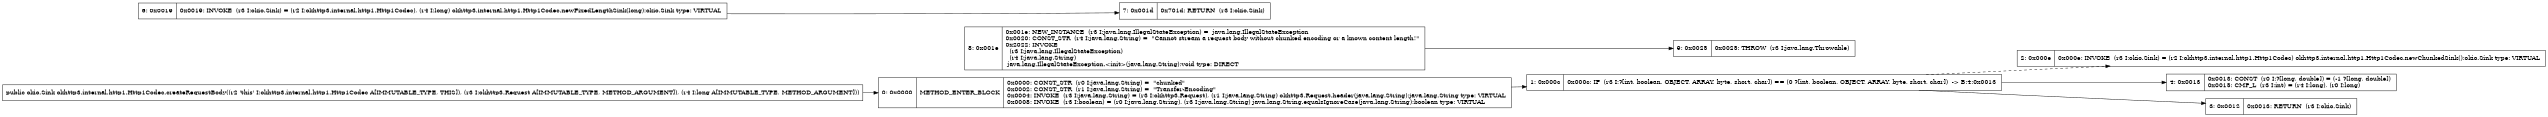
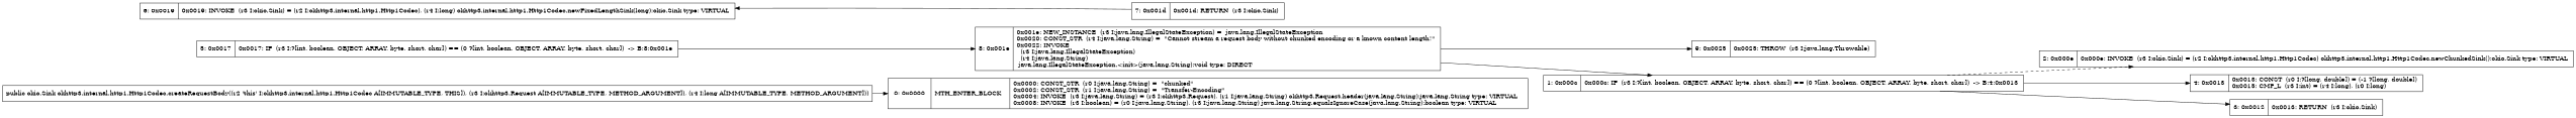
  digraph {
    rankdir=LR
    node [shape=record]
-   n1 [label="{0\:\ 0x0000|METHOD_ENTER_BLOCK\l|0x0000: CONST_STR  (r0 I:java.lang.String) =  \"chunked\" \l0x0002: CONST_STR  (r1 I:java.lang.String) =  \"Transfer\-Encoding\" \l0x0004: INVOKE  (r3 I:java.lang.String) = (r3 I:okhttp3.Request), (r1 I:java.lang.String) okhttp3.Request.header(java.lang.String):java.lang.String type: VIRTUAL \l0x0008: INVOKE  (r3 I:boolean) = (r0 I:java.lang.String), (r3 I:java.lang.String) java.lang.String.equalsIgnoreCase(java.lang.String):boolean type: VIRTUAL \l}"]
+   n1 [label="{0\:\ 0x0000|MTH_ENTER_BLOCK\l|0x0000: CONST_STR  (r0 I:java.lang.String) =  \"chunked\" \l0x0002: CONST_STR  (r1 I:java.lang.String) =  \"Transfer\-Encoding\" \l0x0004: INVOKE  (r3 I:java.lang.String) = (r3 I:okhttp3.Request), (r1 I:java.lang.String) okhttp3.Request.header(java.lang.String):java.lang.String type: VIRTUAL \l0x0008: INVOKE  (r3 I:boolean) = (r0 I:java.lang.String), (r3 I:java.lang.String) java.lang.String.equalsIgnoreCase(java.lang.String):boolean type: VIRTUAL \l}"]
    n2 [label="{1\:\ 0x000c|0x000c: IF  (r3 I:?[int, boolean, OBJECT, ARRAY, byte, short, char]) == (0 ?[int, boolean, OBJECT, ARRAY, byte, short, char])  \-\> B:4:0x0013 \l}"]
    n3 [label="{2\:\ 0x000e|0x000e: INVOKE  (r3 I:okio.Sink) = (r2 I:okhttp3.internal.http1.Http1Codec) okhttp3.internal.http1.Http1Codec.newChunkedSink():okio.Sink type: VIRTUAL \l}"]
    n4 [label="{4\:\ 0x0013|0x0013: CONST  (r0 I:?[long, double]) = (\-1 ?[long, double]) \l0x0015: CMP_L  (r3 I:int) = (r4 I:long), (r0 I:long) \l}"]
    n5 [label="{3\:\ 0x0012|0x0013: RETURN  (r3 I:okio.Sink) \l}"]
-   n7 [label="{8\:\ 0x001e|0x001e: NEW_INSTANCE  (r3 I:java.lang.IllegalStateException) =  java.lang.IllegalStateException \l0x0020: CONST_STR  (r4 I:java.lang.String) =  \"Cannot stream a request body without chunked encoding or a known content length!\" \l0x2022: INVOKE  \l  (r3 I:java.lang.IllegalStateException)\l  (r4 I:java.lang.String)\l java.lang.IllegalStateException.\<init\>(java.lang.String):void type: DIRECT \l}"]
+   n6 [label="{5\:\ 0x0017|0x0017: IF  (r3 I:?[int, boolean, OBJECT, ARRAY, byte, short, char]) == (0 ?[int, boolean, OBJECT, ARRAY, byte, short, char])  \-\> B:8:0x001e \l}"]
+   n7 [label="{8\:\ 0x001e|0x001e: NEW_INSTANCE  (r3 I:java.lang.IllegalStateException) =  java.lang.IllegalStateException \l0x0020: CONST_STR  (r4 I:java.lang.String) =  \"Cannot stream a request body without chunked encoding or a known content length!\" \l0x0022: INVOKE  \l  (r3 I:java.lang.IllegalStateException)\l  (r4 I:java.lang.String)\l java.lang.IllegalStateException.\<init\>(java.lang.String):void type: DIRECT \l}"]
    n8 [label="{6\:\ 0x0019|0x0019: INVOKE  (r3 I:okio.Sink) = (r2 I:okhttp3.internal.http1.Http1Codec), (r4 I:long) okhttp3.internal.http1.Http1Codec.newFixedLengthSink(long):okio.Sink type: VIRTUAL \l}"]
-   n9 [label="{7\:\ 0x001d|0x701d: RETURN  (r3 I:okio.Sink) \l}"]
+   n9 [label="{7\:\ 0x001d|0x001d: RETURN  (r3 I:okio.Sink) \l}"]
    n10 [label="{9\:\ 0x0025|0x0025: THROW  (r3 I:java.lang.Throwable) \l}"]
    n11 [label="{public okio.Sink okhttp3.internal.http1.Http1Codec.createRequestBody((r2 'this' I:okhttp3.internal.http1.Http1Codec A[IMMUTABLE_TYPE, THIS]), (r3 I:okhttp3.Request A[IMMUTABLE_TYPE, METHOD_ARGUMENT]), (r4 I:long A[IMMUTABLE_TYPE, METHOD_ARGUMENT])) }"]
-   n1 -> n2
+   n7 -> n2
    n2 -> n3 [style=dashed]
    n2 -> n4
    n2 -> n5
+   n6 -> n7
    n7 -> n10
-   n8 -> n9
+   n9 -> n8
    n11 -> n1
  }
